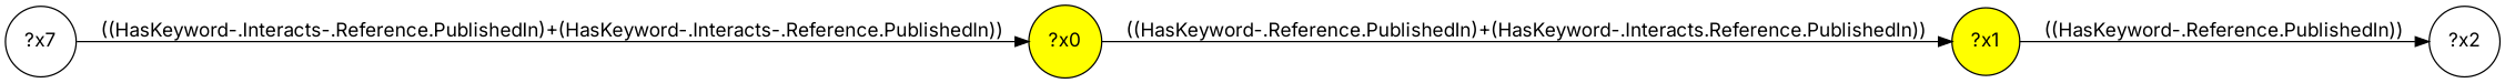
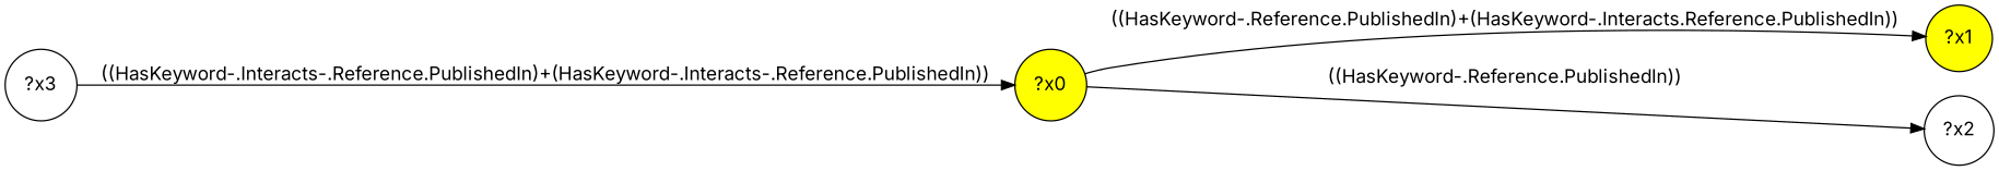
  digraph {
    fontname=Inter
    rankdir=LR
    node [fontname=Inter shape=circle]
    edge [fontname=Inter]
    n1 [fillcolor=yellow label="?x0" style="filled,"]
    n2 [fillcolor=yellow label="?x1" style="filled,"]
    n3 [label="?x2"]
-   n4 [label="?x7"]
+   n4 [label="?x3"]
    n1 -> n2 [label="((HasKeyword-.Reference.PublishedIn)+(HasKeyword-.Interacts.Reference.PublishedIn))"]
-   n2 -> n3 [label="((HasKeyword-.Reference.PublishedIn))"]
+   n1 -> n3 [label="((HasKeyword-.Reference.PublishedIn))"]
    n4 -> n1 [label="((HasKeyword-.Interacts-.Reference.PublishedIn)+(HasKeyword-.Interacts-.Reference.PublishedIn))"]
  }
